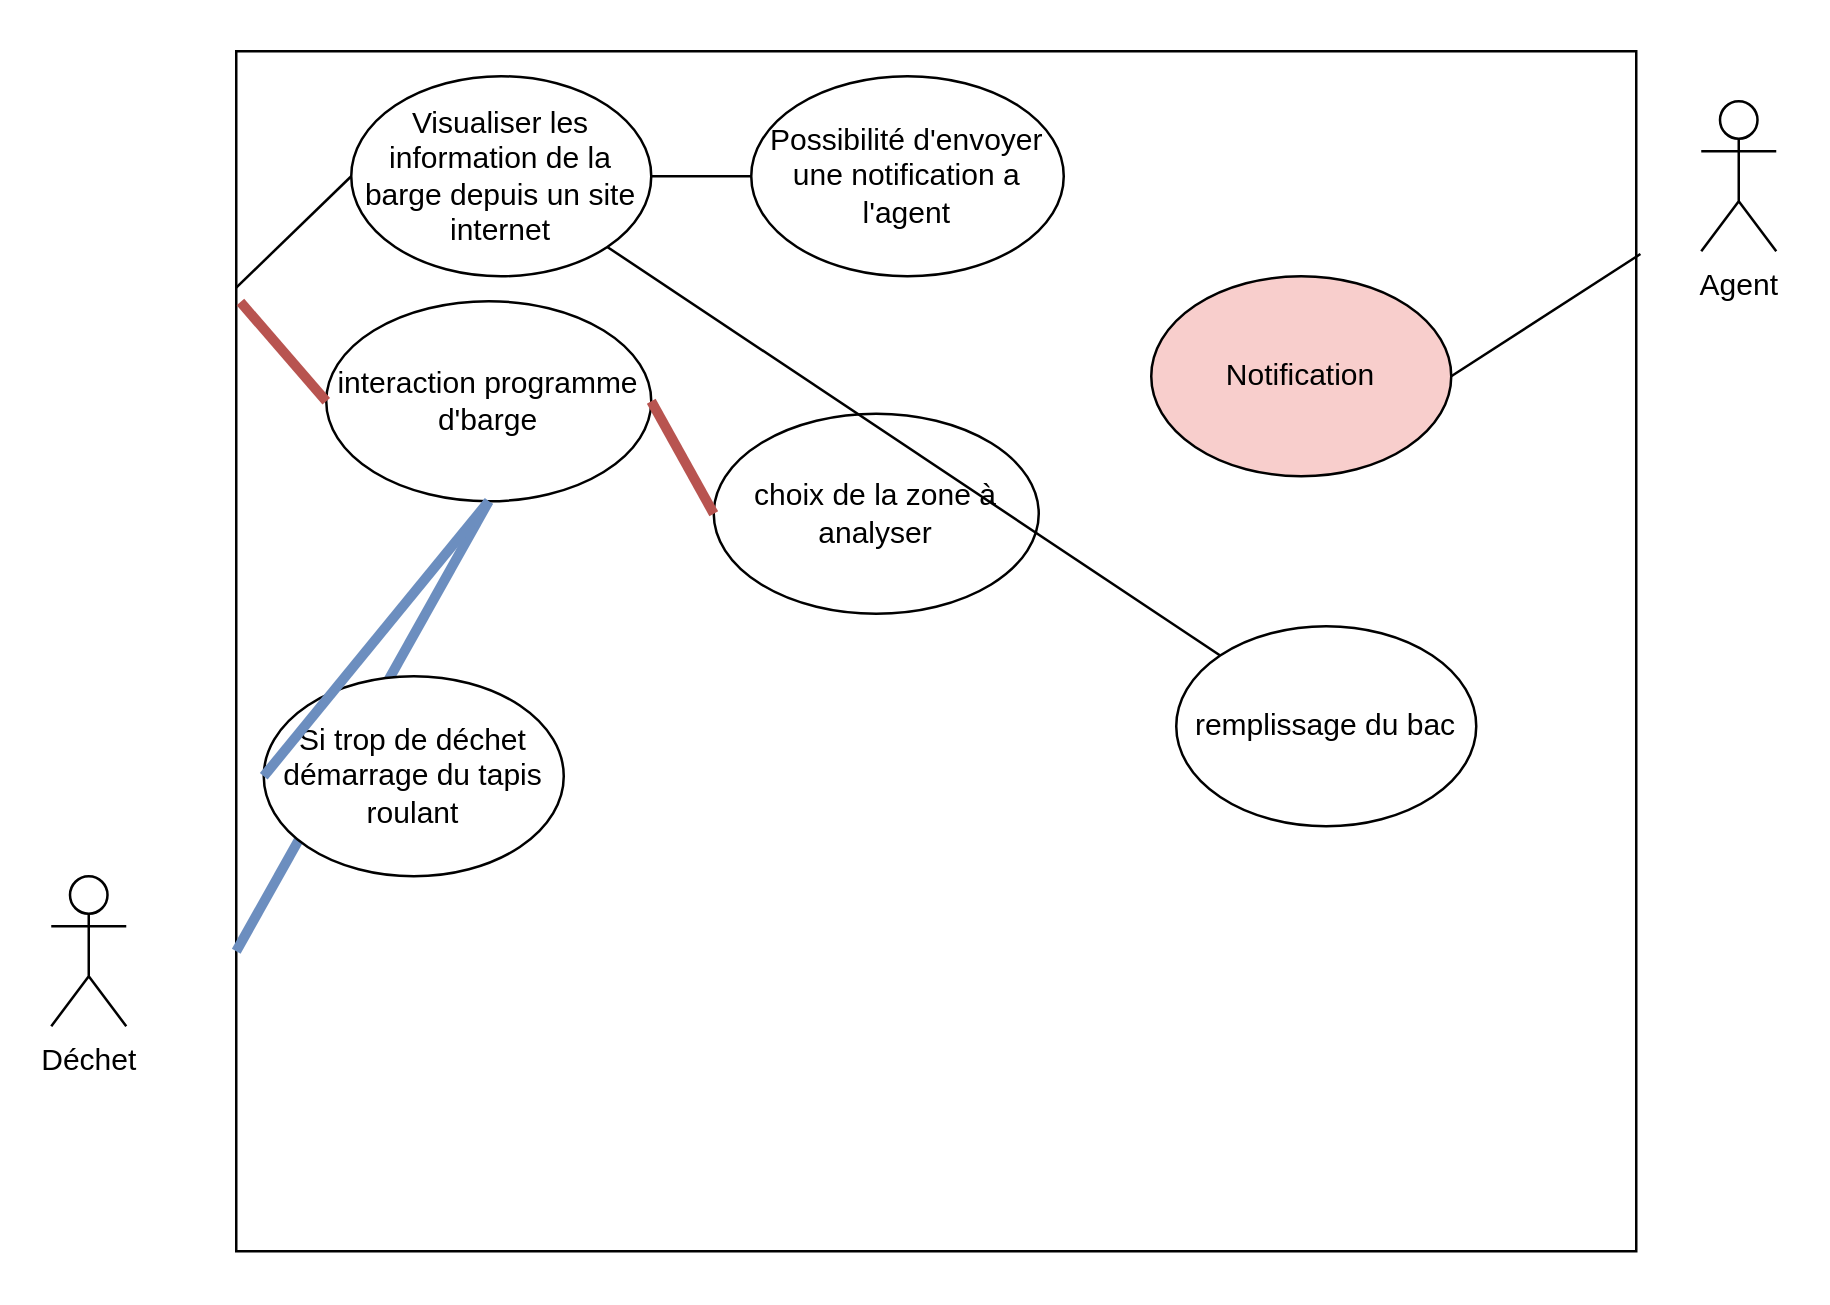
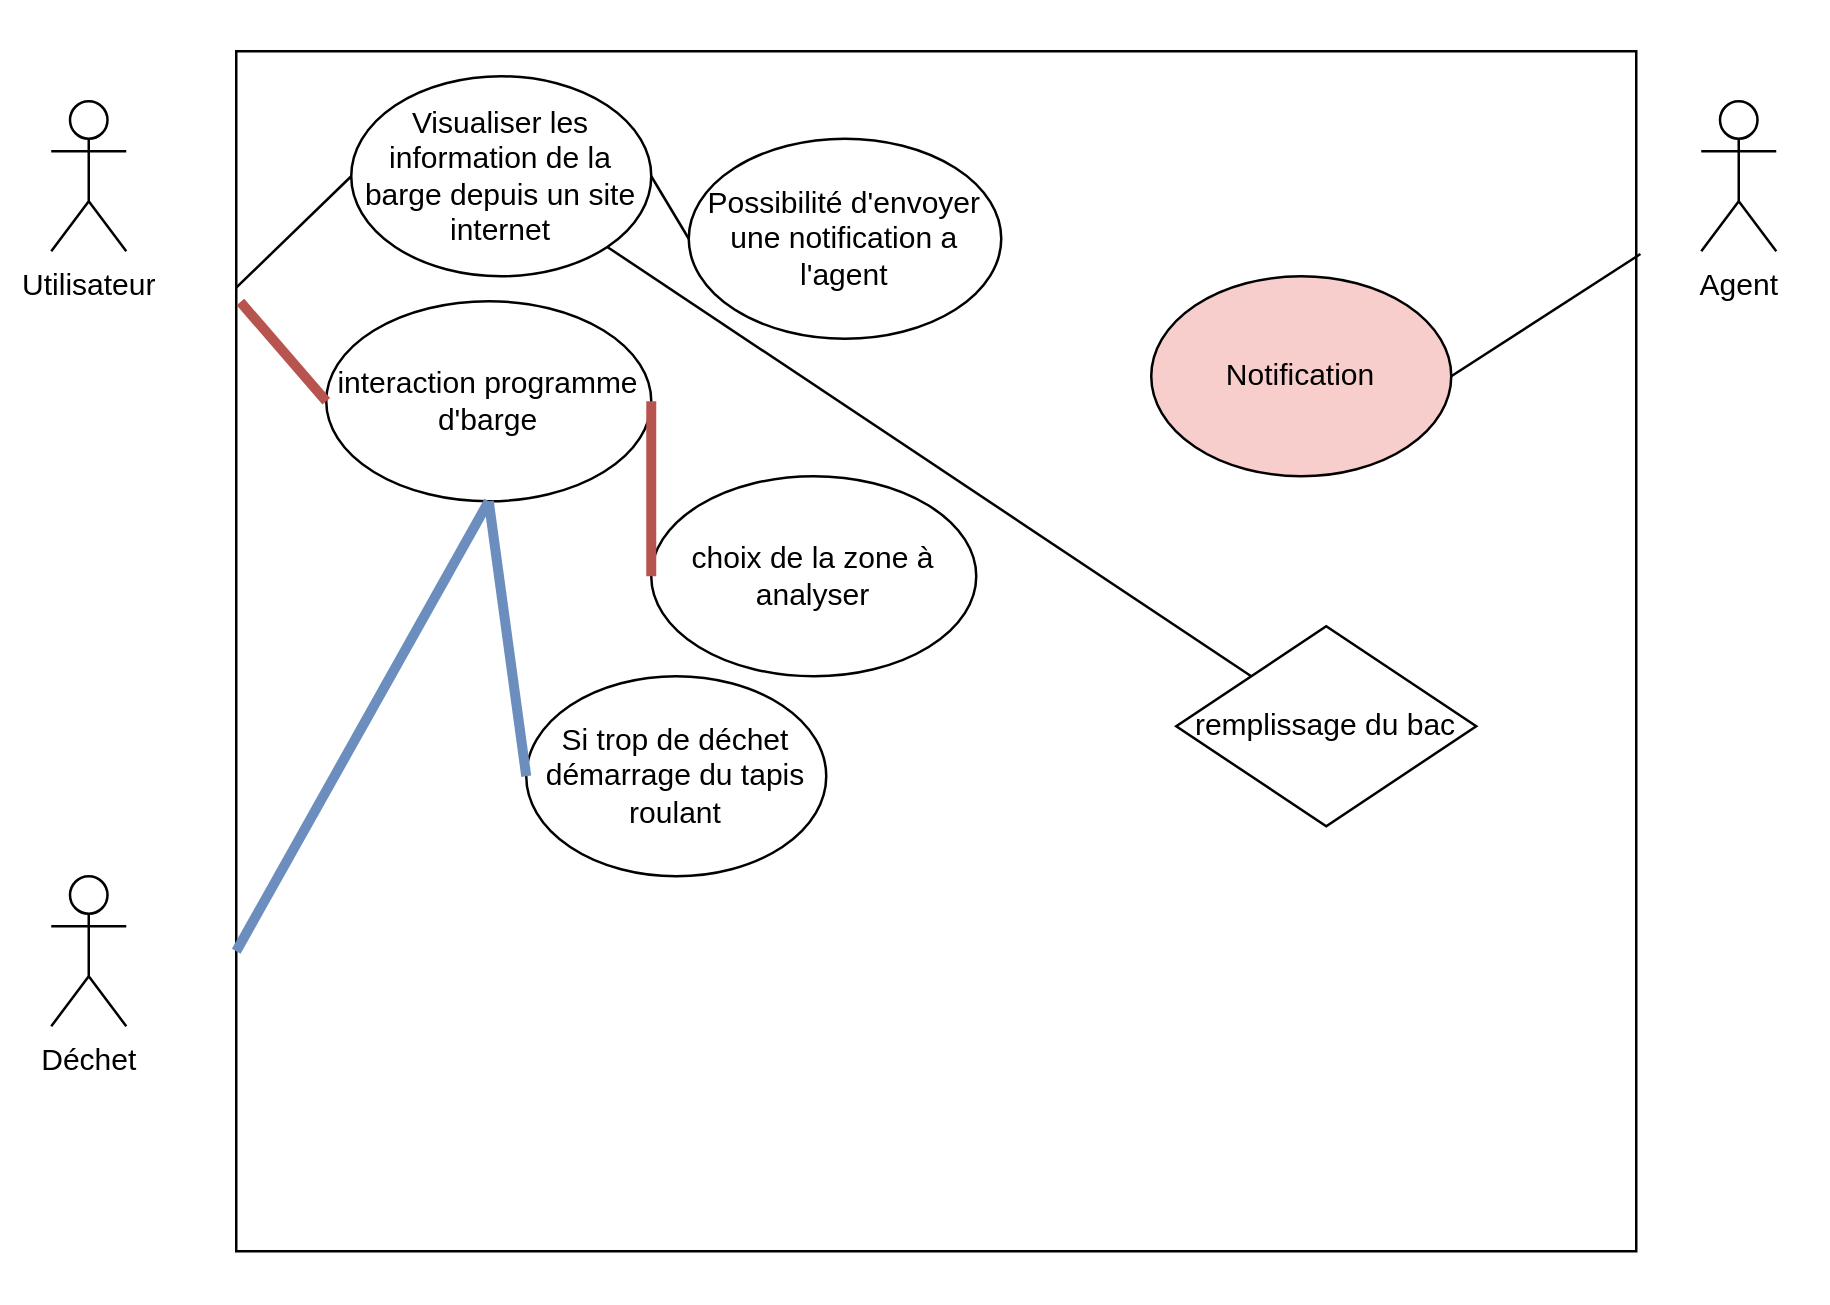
  <mxCell id="0" />
  <mxCell id="1" parent="0" />
  <mxCell id="2" value="" style="rounded=0;whiteSpace=wrap;html=1;" vertex="1" parent="1"><mxGeometry x="94" y="20" width="560" height="480" as="geometry" /></mxCell>
+ <mxCell id="3" value="Utilisateur" style="shape=umlActor;verticalLabelPosition=bottom;verticalAlign=top;html=1;outlineConnect=0;" vertex="1" parent="1"><mxGeometry x="20" y="40" width="30" height="60" as="geometry" /></mxCell>
  <mxCell id="4" value="Agent" style="shape=umlActor;verticalLabelPosition=bottom;verticalAlign=top;html=1;outlineConnect=0;" vertex="1" parent="1"><mxGeometry x="680" y="40" width="30" height="60" as="geometry" /></mxCell>
  <mxCell id="5" value="Déchet" style="shape=umlActor;verticalLabelPosition=bottom;verticalAlign=top;html=1;outlineConnect=0;" vertex="1" parent="1"><mxGeometry x="20" y="350" width="30" height="60" as="geometry" /></mxCell>
  <mxCell id="6" value="interaction programme d'barge" style="ellipse;whiteSpace=wrap;html=1;" vertex="1" parent="1"><mxGeometry x="130" y="120" width="130" height="80" as="geometry" /></mxCell>
- <mxCell id="7" value="choix de la zone à analyser" style="ellipse;whiteSpace=wrap;html=1;" vertex="1" parent="1"><mxGeometry x="285" y="165" width="130" height="80" as="geometry" /></mxCell>
+ <mxCell id="7" value="choix de la zone à analyser" style="ellipse;whiteSpace=wrap;html=1;" vertex="1" parent="1"><mxGeometry x="260" y="190" width="130" height="80" as="geometry" /></mxCell>
  <mxCell id="8" value="" style="endArrow=none;html=1;exitX=1;exitY=0.5;exitDx=0;exitDy=0;entryX=0;entryY=0.5;entryDx=0;entryDy=0;fillColor=#f8cecc;strokeColor=#b85450;strokeWidth=4;" edge="1" parent="1" source="6" target="7"><mxGeometry width="50" height="50" relative="1" as="geometry"><mxPoint x="250" y="170" as="sourcePoint" /><mxPoint x="300" y="120" as="targetPoint" /></mxGeometry></mxCell>
  <mxCell id="9" value="" style="endArrow=none;html=1;exitX=0.003;exitY=0.209;exitDx=0;exitDy=0;exitPerimeter=0;entryX=0;entryY=0.5;entryDx=0;entryDy=0;fillColor=#f8cecc;strokeColor=#b85450;endSize=10;startSize=10;strokeWidth=4;" edge="1" parent="1" source="2" target="6"><mxGeometry width="50" height="50" relative="1" as="geometry"><mxPoint x="150" y="230" as="sourcePoint" /><mxPoint x="200" y="180" as="targetPoint" /></mxGeometry></mxCell>
  <mxCell id="10" value="Visualiser les information de la barge depuis un site internet" style="ellipse;whiteSpace=wrap;html=1;" vertex="1" parent="1"><mxGeometry x="140" y="30" width="120" height="80" as="geometry" /></mxCell>
  <mxCell id="11" value="" style="endArrow=none;html=1;exitX=0;exitY=0.5;exitDx=0;exitDy=0;entryX=0;entryY=0.197;entryDx=0;entryDy=0;entryPerimeter=0;" edge="1" parent="1" source="10" target="2"><mxGeometry width="50" height="50" relative="1" as="geometry"><mxPoint x="200" y="310" as="sourcePoint" /><mxPoint x="100" y="106" as="targetPoint" /></mxGeometry></mxCell>
  <mxCell id="12" value="Notification" style="ellipse;whiteSpace=wrap;html=1;fillColor=#f8cecc;" vertex="1" parent="1"><mxGeometry x="460" y="110" width="120" height="80" as="geometry" /></mxCell>
- <mxCell id="13" value="Possibilité d'envoyer une notification a l'agent" style="ellipse;whiteSpace=wrap;html=1;" vertex="1" parent="1"><mxGeometry x="300" y="30" width="125" height="80" as="geometry" /></mxCell>
+ <mxCell id="13" value="Possibilité d'envoyer une notification a l'agent" style="ellipse;whiteSpace=wrap;html=1;" vertex="1" parent="1"><mxGeometry x="275" y="55" width="125" height="80" as="geometry" /></mxCell>
  <mxCell id="14" value="" style="endArrow=none;html=1;exitX=1;exitY=0.5;exitDx=0;exitDy=0;entryX=0;entryY=0.5;entryDx=0;entryDy=0;" edge="1" parent="1" source="10" target="13"><mxGeometry width="50" height="50" relative="1" as="geometry"><mxPoint x="240" y="330" as="sourcePoint" /><mxPoint x="290" y="280" as="targetPoint" /></mxGeometry></mxCell>
  <mxCell id="15" value="" style="endArrow=none;html=1;exitX=1;exitY=0.5;exitDx=0;exitDy=0;entryX=1.003;entryY=0.169;entryDx=0;entryDy=0;entryPerimeter=0;" edge="1" parent="1" source="12" target="2"><mxGeometry width="50" height="50" relative="1" as="geometry"><mxPoint x="480" y="260" as="sourcePoint" /><mxPoint x="530" y="210" as="targetPoint" /></mxGeometry></mxCell>
  <mxCell id="16" value="" style="endArrow=none;html=1;exitX=0.5;exitY=1;exitDx=0;exitDy=0;entryX=0;entryY=0.75;entryDx=0;entryDy=0;fillColor=#dae8fc;strokeColor=#6c8ebf;strokeWidth=4;" edge="1" parent="1" source="6" target="2"><mxGeometry width="50" height="50" relative="1" as="geometry"><mxPoint x="350" y="320" as="sourcePoint" /><mxPoint x="400" y="270" as="targetPoint" /></mxGeometry></mxCell>
- <mxCell id="17" value="Si trop de déchet démarrage du tapis roulant" style="ellipse;whiteSpace=wrap;html=1;" vertex="1" parent="1"><mxGeometry x="105" y="270" width="120" height="80" as="geometry" /></mxCell>
+ <mxCell id="17" value="Si trop de déchet démarrage du tapis roulant" style="ellipse;whiteSpace=wrap;html=1;" vertex="1" parent="1"><mxGeometry x="210" y="270" width="120" height="80" as="geometry" /></mxCell>
  <mxCell id="18" value="" style="endArrow=none;html=1;exitX=0.5;exitY=1;exitDx=0;exitDy=0;entryX=0;entryY=0.5;entryDx=0;entryDy=0;strokeWidth=4;fillColor=#dae8fc;strokeColor=#6c8ebf;" edge="1" parent="1" source="6" target="17"><mxGeometry width="50" height="50" relative="1" as="geometry"><mxPoint x="150" y="420" as="sourcePoint" /><mxPoint x="200" y="370" as="targetPoint" /></mxGeometry></mxCell>
- <mxCell id="19" value="remplissage du bac" style="ellipse;whiteSpace=wrap;html=1;" vertex="1" parent="1"><mxGeometry x="470" y="250" width="120" height="80" as="geometry" /></mxCell>
+ <mxCell id="19" value="remplissage du bac" style="rhombus;whiteSpace=wrap;html=1;" vertex="1" parent="1"><mxGeometry x="470" y="250" width="120" height="80" as="geometry" /></mxCell>
  <mxCell id="20" value="" style="endArrow=none;html=1;strokeWidth=1;entryX=1;entryY=1;entryDx=0;entryDy=0;exitX=0;exitY=0;exitDx=0;exitDy=0;" edge="1" parent="1" source="19" target="10"><mxGeometry width="50" height="50" relative="1" as="geometry"><mxPoint x="350" y="310" as="sourcePoint" /><mxPoint x="400" y="260" as="targetPoint" /></mxGeometry></mxCell>
